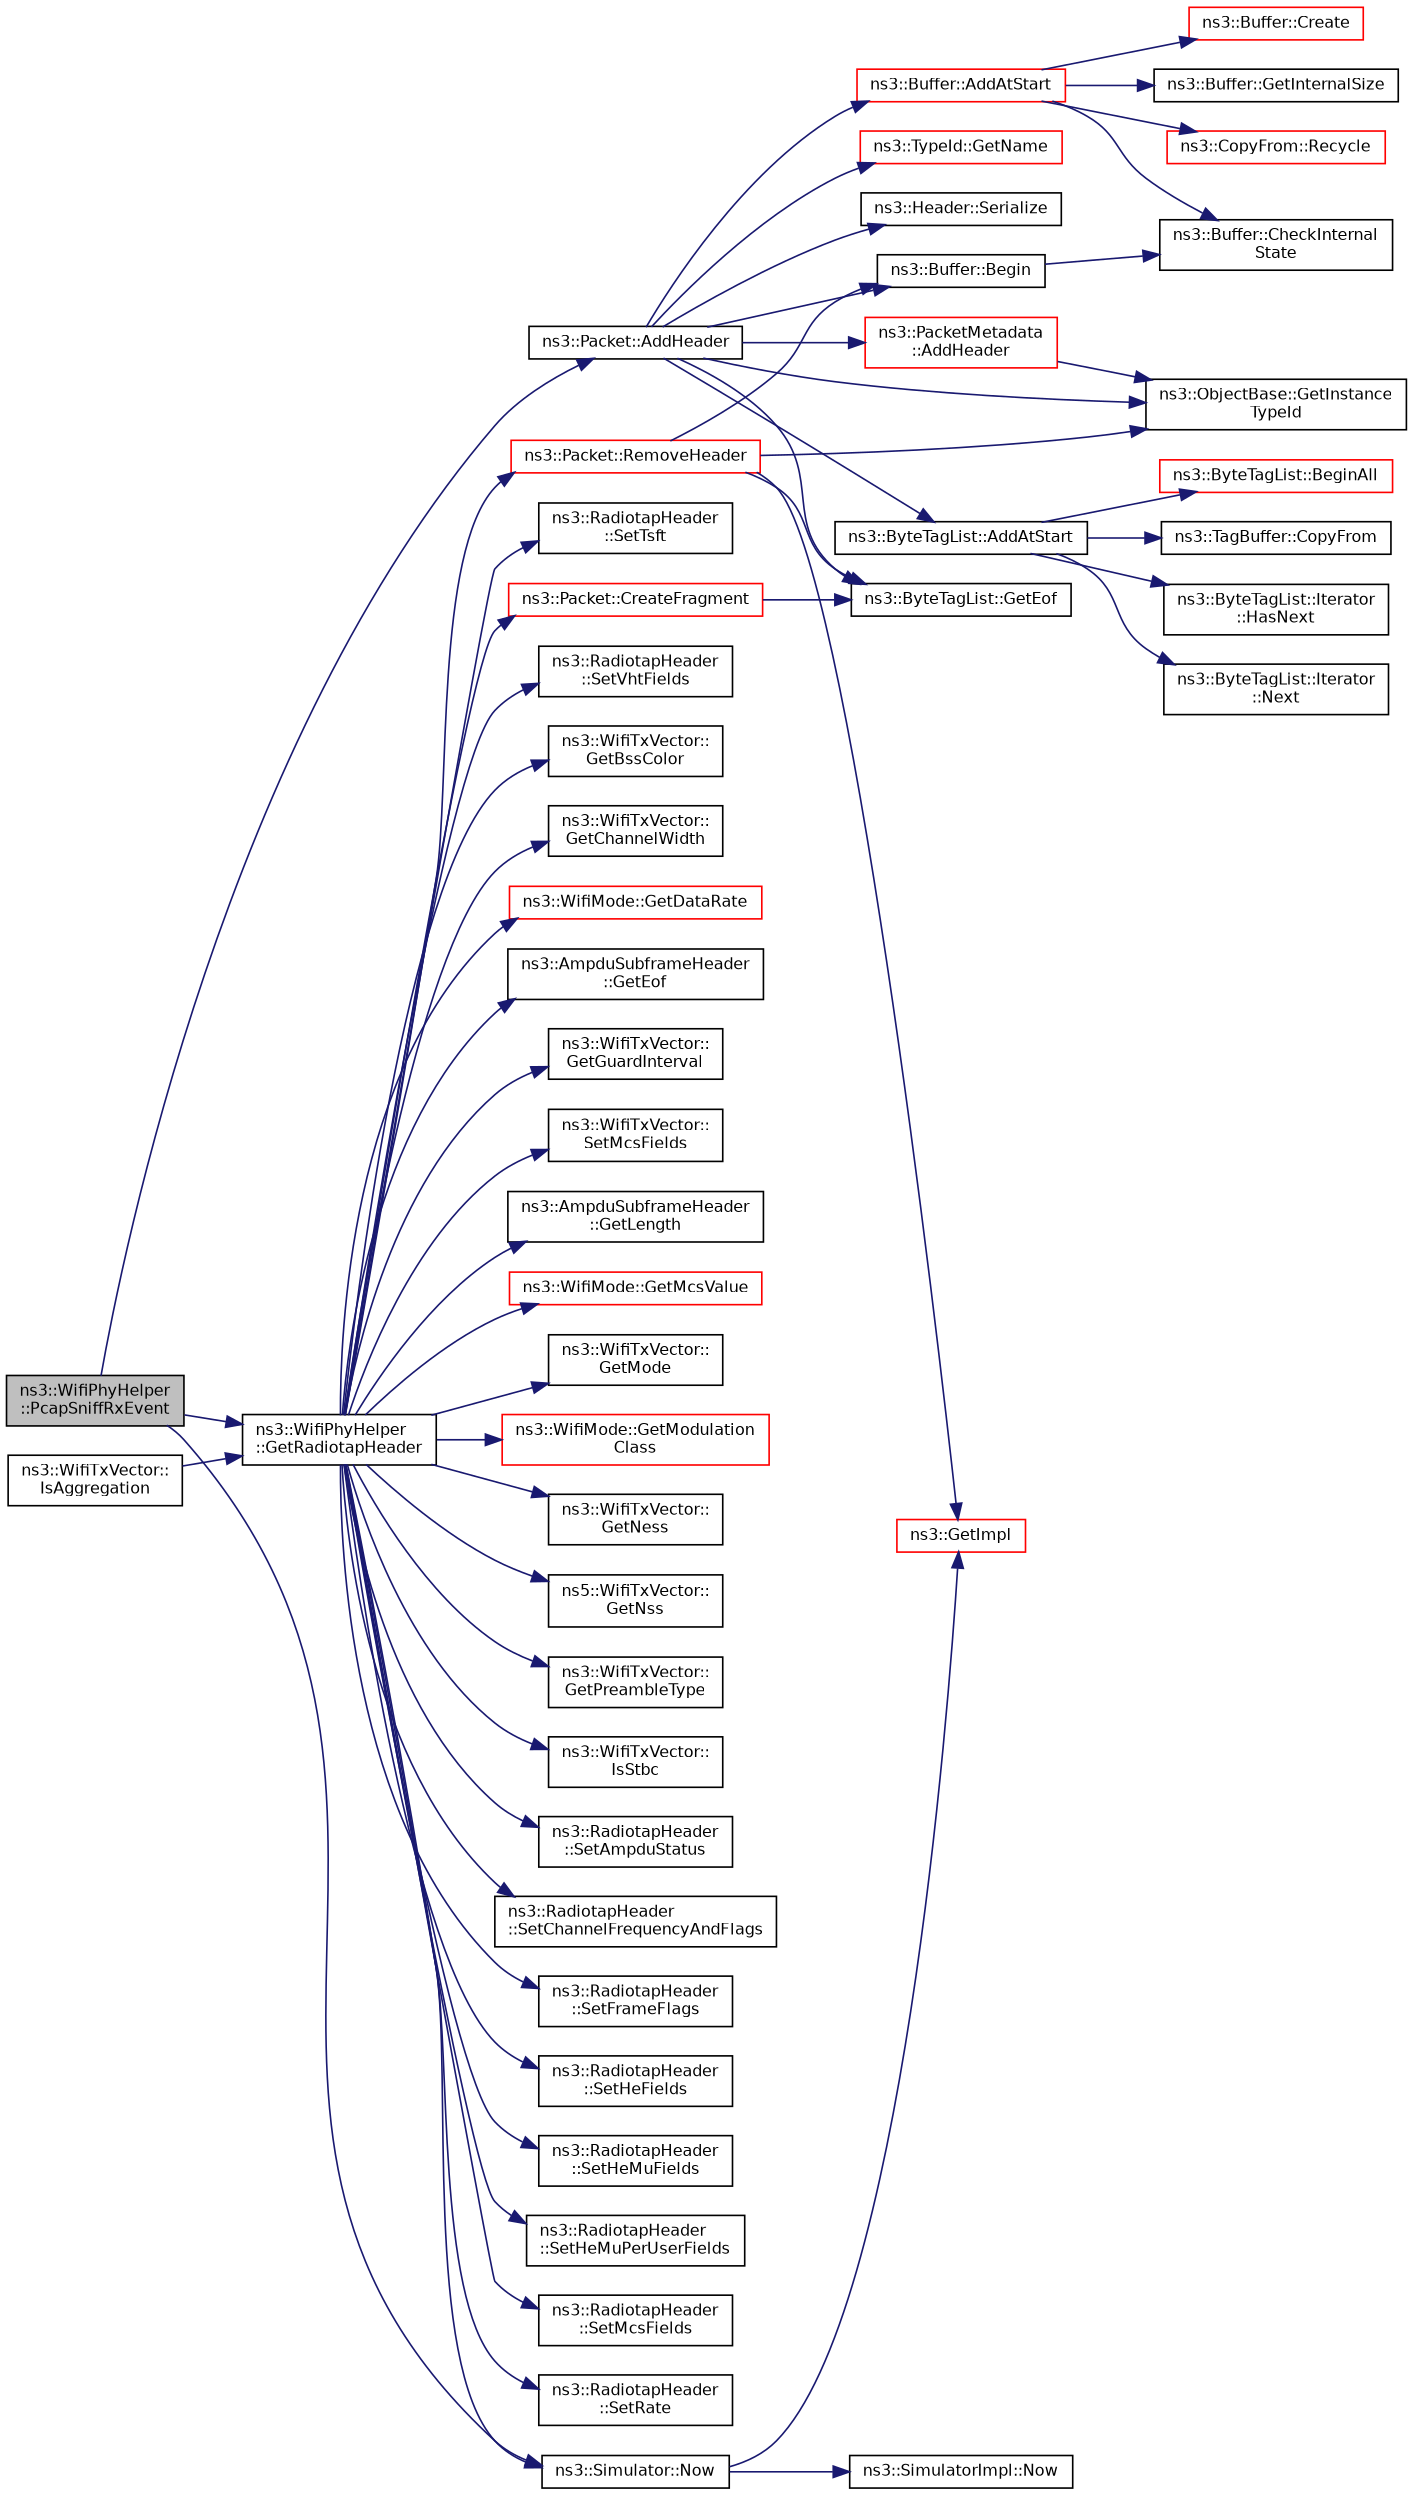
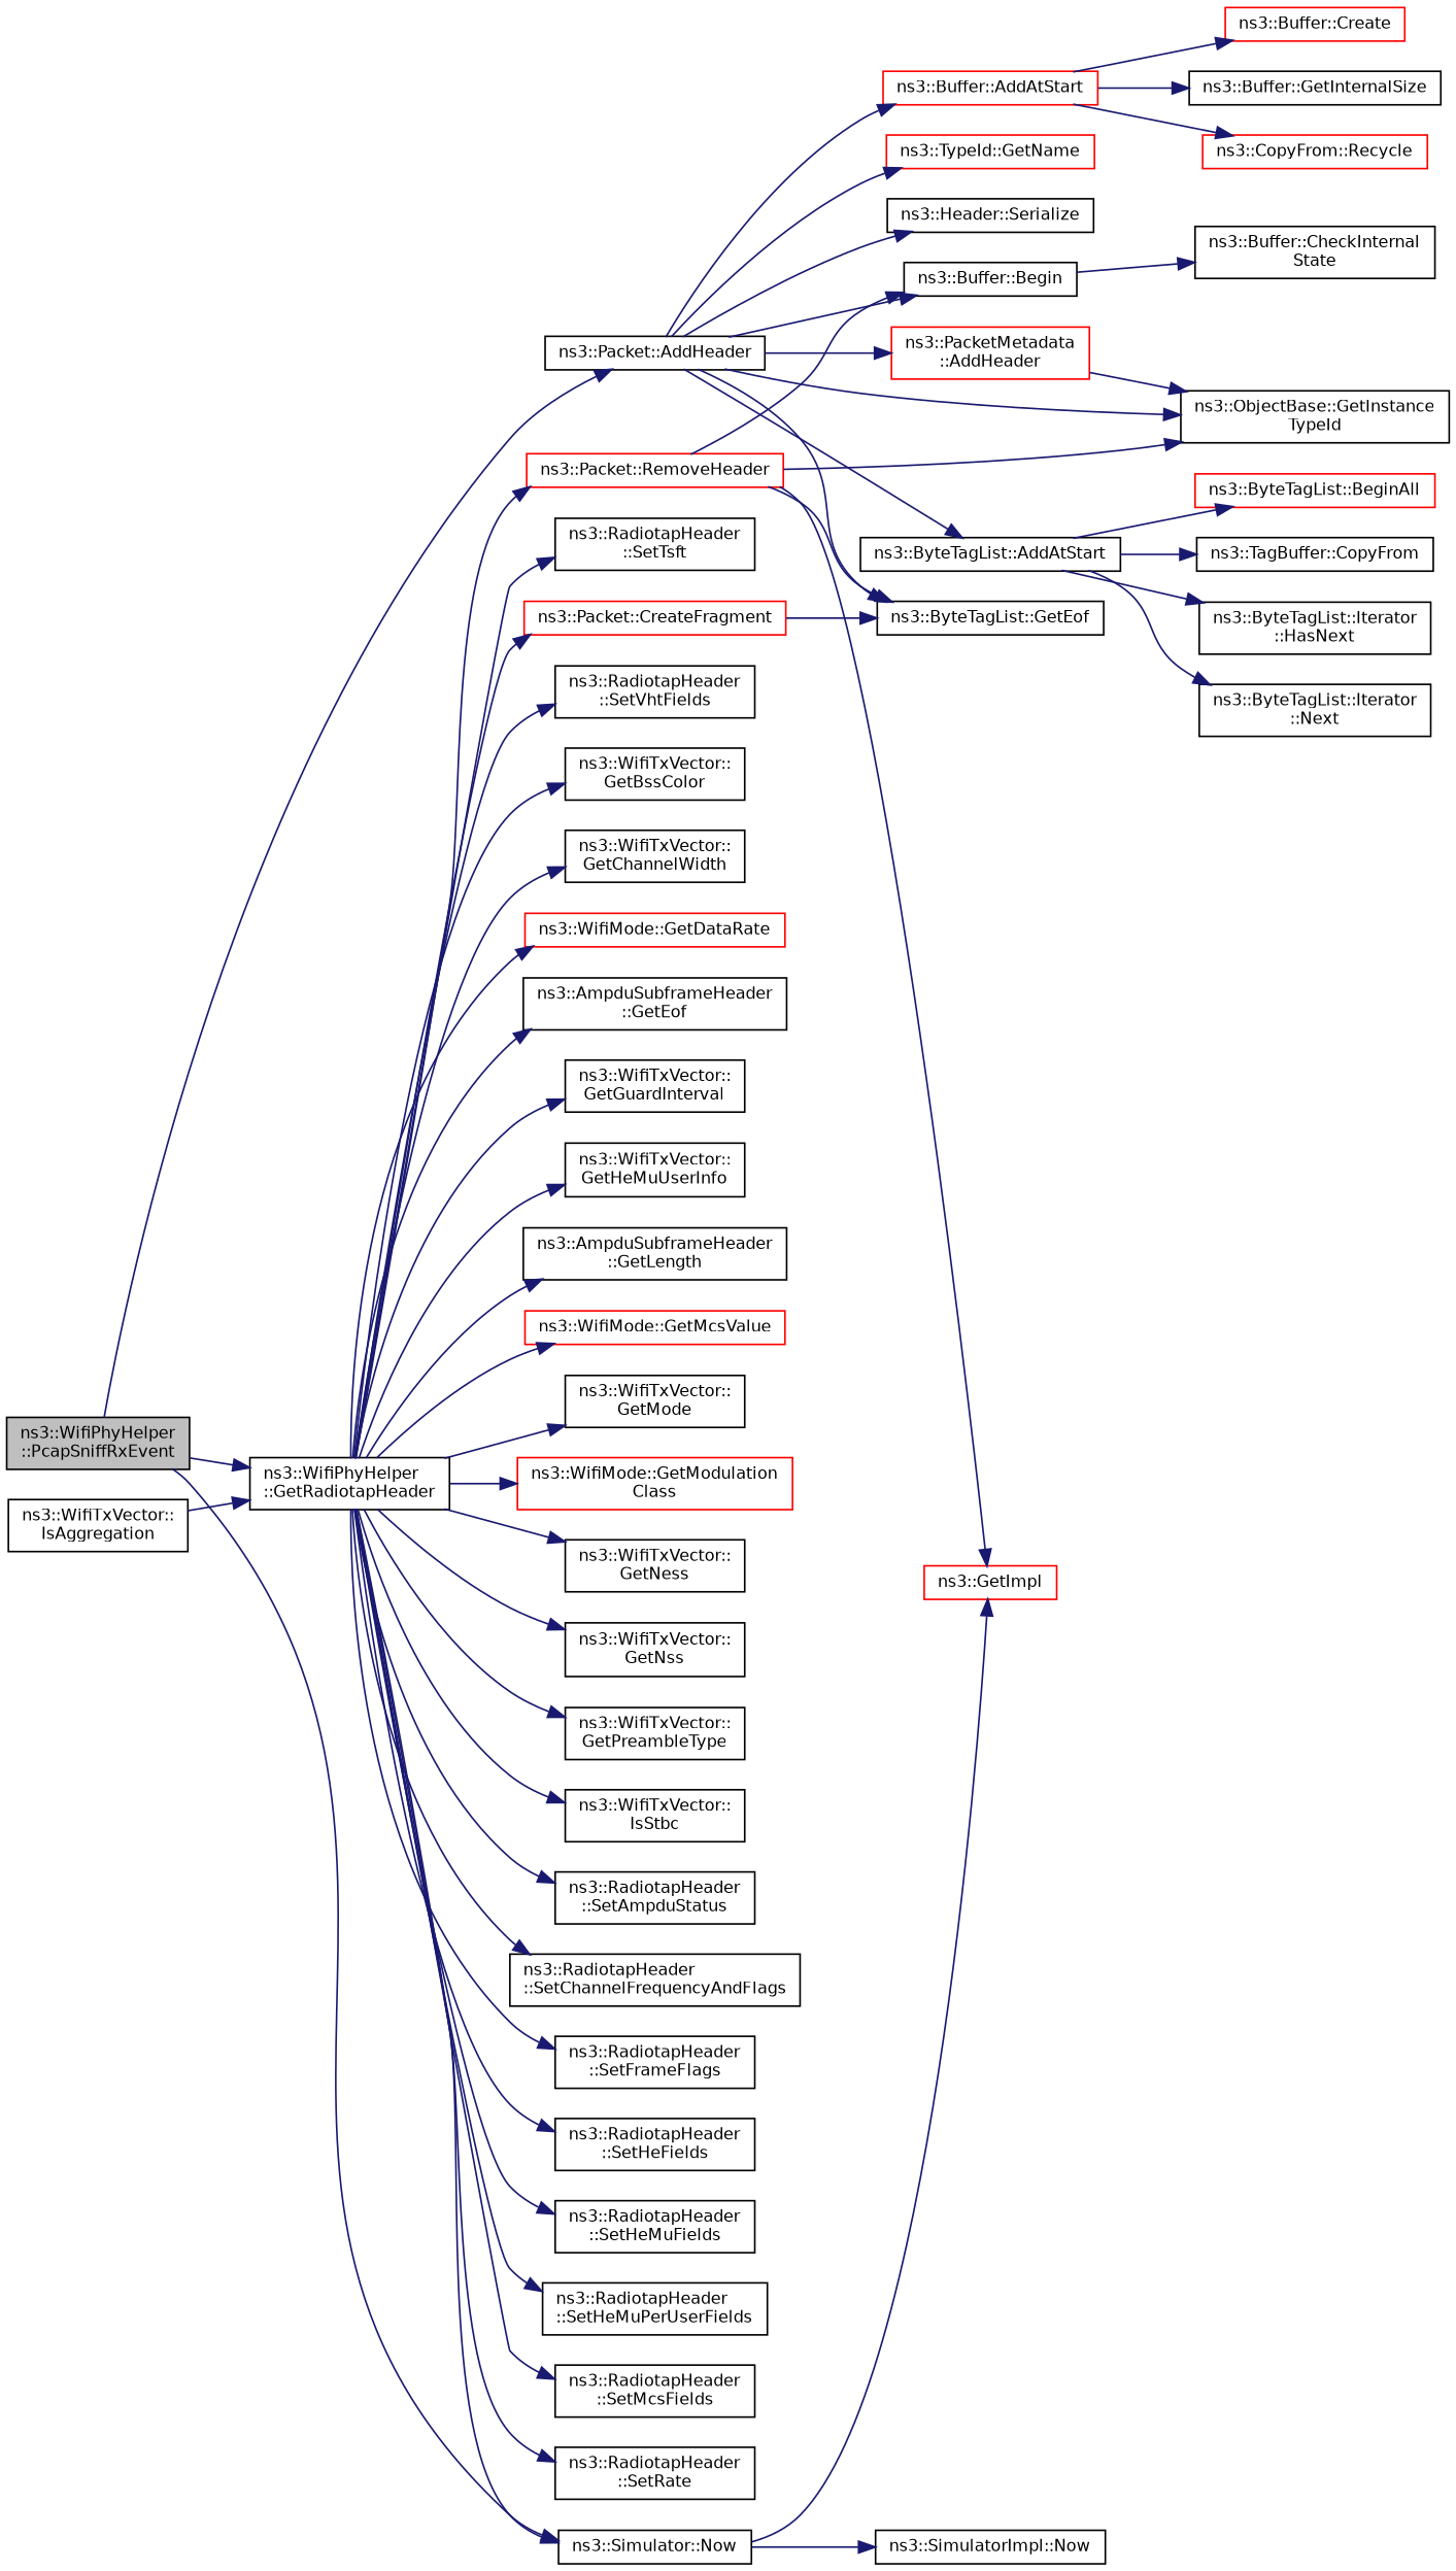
  digraph {
    rankdir=LR
    node [color=black fillcolor=white fontname=Helvetica fontsize=10 shape=record style=filled]
    edge [color=midnightblue fontname=Helvetica fontsize=10 labelfontname=Helvetica labelfontsize=10 style=solid]
    n1 [fillcolor=grey75 fontcolor=black height=0.2 label="ns3::WifiPhyHelper\l::PcapSniffRxEvent" width=0.4]
    n2 [height=0.2 label="ns3::Packet::AddHeader" width=0.4]
    n3 [height=0.2 label="ns3::WifiPhyHelper\l::GetRadiotapHeader" width=0.4]
    n4 [height=0.2 label="ns3::Simulator::Now" width=0.4]
    n5 [height=0.2 label="ns3::ByteTagList::AddAtStart" width=0.4]
    n6 [color=red height=0.2 label="ns3::Buffer::AddAtStart" width=0.4]
    n7 [color=red height=0.2 label="ns3::PacketMetadata\l::AddHeader" width=0.4]
    n8 [height=0.2 label="ns3::ObjectBase::GetInstance\lTypeId" width=0.4]
    n9 [height=0.2 label="ns3::ByteTagList::GetEof" width=0.4]
    n10 [height=0.2 label="ns3::Buffer::Begin" width=0.4]
    n11 [color=red height=0.2 label="ns3::TypeId::GetName" width=0.4]
    n12 [height=0.2 label="ns3::Header::Serialize" width=0.4]
    n13 [color=red height=0.2 label="ns3::Packet::CreateFragment" width=0.4]
    n14 [height=0.2 label="ns3::WifiTxVector::\lGetBssColor" width=0.4]
    n15 [height=0.2 label="ns3::WifiTxVector::\lGetChannelWidth" width=0.4]
    n16 [color=red height=0.2 label="ns3::WifiMode::GetDataRate" width=0.4]
    n17 [height=0.2 label="ns3::AmpduSubframeHeader\l::GetEof" width=0.4]
    n18 [height=0.2 label="ns3::WifiTxVector::\lGetGuardInterval" width=0.4]
-   n19 [height=0.2 label="ns3::WifiTxVector::\lSetMcsFields" width=0.4]
+   n19 [height=0.2 label="ns3::WifiTxVector::\lGetHeMuUserInfo" width=0.4]
    n20 [height=0.2 label="ns3::AmpduSubframeHeader\l::GetLength" width=0.4]
    n21 [color=red height=0.2 label="ns3::WifiMode::GetMcsValue" width=0.4]
    n22 [height=0.2 label="ns3::WifiTxVector::\lGetMode" width=0.4]
    n23 [color=red height=0.2 label="ns3::WifiMode::GetModulation\lClass" width=0.4]
    n24 [height=0.2 label="ns3::WifiTxVector::\lGetNess" width=0.4]
-   n25 [height=0.2 label="ns5::WifiTxVector::\lGetNss" width=0.4]
+   n25 [height=0.2 label="ns3::WifiTxVector::\lGetNss" width=0.4]
    n26 [height=0.2 label="ns3::WifiTxVector::\lGetPreambleType" width=0.4]
    n27 [height=0.2 label="ns3::WifiTxVector::\lIsStbc" width=0.4]
    n28 [color=red height=0.2 label="ns3::Packet::RemoveHeader" width=0.4]
    n29 [height=0.2 label="ns3::RadiotapHeader\l::SetAmpduStatus" width=0.4]
    n30 [height=0.2 label="ns3::RadiotapHeader\l::SetChannelFrequencyAndFlags" width=0.4]
    n31 [height=0.2 label="ns3::RadiotapHeader\l::SetFrameFlags" width=0.4]
    n32 [height=0.2 label="ns3::RadiotapHeader\l::SetHeFields" width=0.4]
    n33 [height=0.2 label="ns3::RadiotapHeader\l::SetHeMuFields" width=0.4]
    n34 [height=0.2 label="ns3::RadiotapHeader\l::SetHeMuPerUserFields" width=0.4]
    n35 [height=0.2 label="ns3::RadiotapHeader\l::SetMcsFields" width=0.4]
    n36 [height=0.2 label="ns3::RadiotapHeader\l::SetRate" width=0.4]
    n37 [height=0.2 label="ns3::RadiotapHeader\l::SetTsft" width=0.4]
    n38 [height=0.2 label="ns3::RadiotapHeader\l::SetVhtFields" width=0.4]
    n39 [color=red height=0.2 label="ns3::GetImpl" width=0.4]
    n40 [height=0.2 label="ns3::SimulatorImpl::Now" width=0.4]
    n41 [color=red height=0.2 label="ns3::ByteTagList::BeginAll" width=0.4]
    n42 [height=0.2 label="ns3::TagBuffer::CopyFrom" width=0.4]
    n43 [height=0.2 label="ns3::ByteTagList::Iterator\l::HasNext" width=0.4]
    n44 [height=0.2 label="ns3::ByteTagList::Iterator\l::Next" width=0.4]
    n45 [height=0.2 label="ns3::Buffer::CheckInternal\lState" width=0.4]
    n46 [color=red height=0.2 label="ns3::Buffer::Create" width=0.4]
    n47 [height=0.2 label="ns3::Buffer::GetInternalSize" width=0.4]
    n48 [color=red height=0.2 label="ns3::CopyFrom::Recycle" width=0.4]
    n49 [height=0.2 label="ns3::WifiTxVector::\lIsAggregation" width=0.4]
    n1 -> n2
    n1 -> n3
    n1 -> n4
    n2 -> n5
    n2 -> n6
    n2 -> n7
    n2 -> n8
    n2 -> n9
    n2 -> n10
    n2 -> n11
    n2 -> n12
    n3 -> n4
    n3 -> n13
    n3 -> n14
    n3 -> n15
    n3 -> n16
    n3 -> n17
    n3 -> n18
    n3 -> n19
    n3 -> n20
    n3 -> n21
    n3 -> n22
    n3 -> n23
    n3 -> n24
    n3 -> n25
    n3 -> n26
    n3 -> n27
    n3 -> n28
    n3 -> n29
    n3 -> n30
    n3 -> n31
    n3 -> n32
    n3 -> n33
    n3 -> n34
    n3 -> n35
    n3 -> n36
    n3 -> n37
    n3 -> n38
    n4 -> n39
    n4 -> n40
    n5 -> n41
    n5 -> n42
    n5 -> n43
    n5 -> n44
-   n6 -> n45
    n6 -> n46
    n6 -> n47
    n6 -> n48
    n7 -> n8
    n10 -> n45
    n13 -> n9
    n28 -> n8
    n28 -> n9
    n28 -> n10
    n28 -> n39
    n49 -> n3
  }
